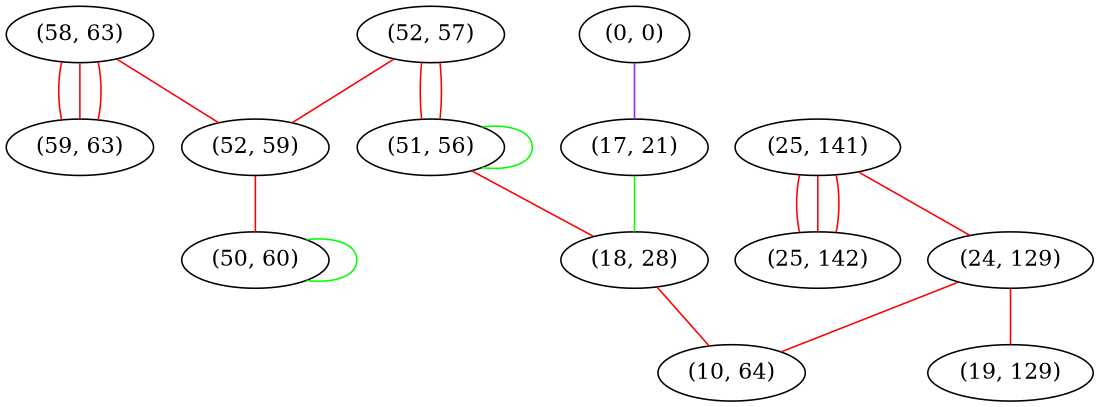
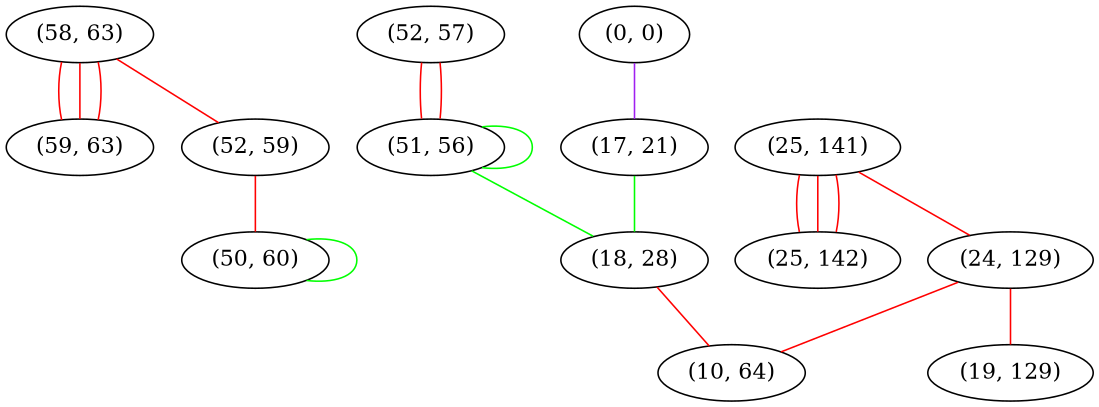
  graph {
    edge [color=red weight=1]
    "(58, 63)"
    "(59, 63)"
    "(52, 59)"
    "(50, 60)"
    "(0, 0)"
    "(17, 21)"
    "(18, 28)"
    "(52, 57)"
    "(51, 56)"
    "(10, 64)"
    "(25, 141)"
    "(25, 142)"
    "(24, 129)"
    "(19, 129)"
    "(58, 63)" -- "(59, 63)"
    "(58, 63)" -- "(59, 63)"
    "(58, 63)" -- "(59, 63)"
    "(58, 63)" -- "(52, 59)"
    "(52, 59)" -- "(50, 60)"
    "(50, 60)" -- "(50, 60)" [color=green weight=2]
    "(0, 0)" -- "(17, 21)" [color=purple weight=4]
    "(17, 21)" -- "(18, 28)" [color=green]
    "(18, 28)" -- "(10, 64)"
-   "(52, 57)" -- "(52, 59)"
    "(52, 57)" -- "(51, 56)"
    "(52, 57)" -- "(51, 56)"
-   "(51, 56)" -- "(18, 28)"
+   "(51, 56)" -- "(18, 28)" [color=green]
    "(51, 56)" -- "(51, 56)" [color=green weight=2]
    "(25, 141)" -- "(25, 142)"
    "(25, 141)" -- "(25, 142)"
    "(25, 141)" -- "(25, 142)"
    "(25, 141)" -- "(24, 129)"
    "(24, 129)" -- "(10, 64)"
    "(24, 129)" -- "(19, 129)"
  }
